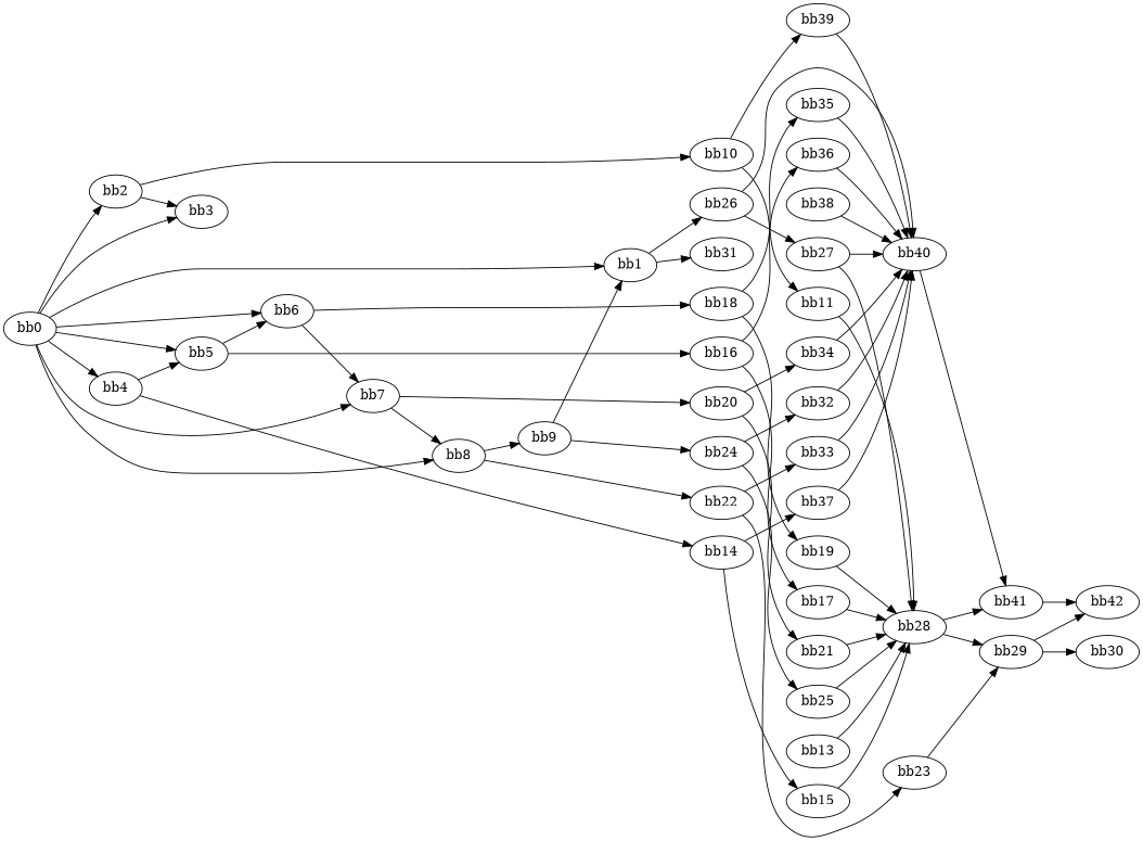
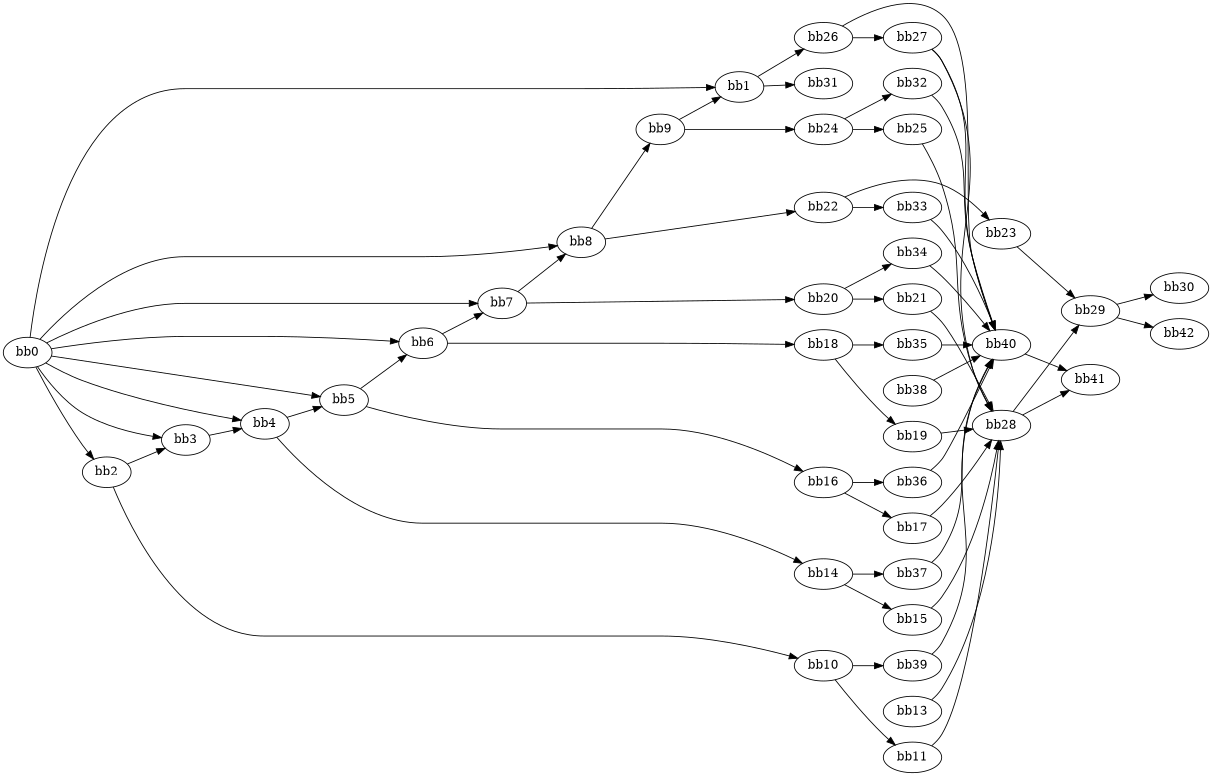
  digraph {
    rankdir=LR
    n1 [label="bb0\l"]
    n2 [label="bb1\l"]
    n3 [label="bb2\l"]
    n4 [label="bb3\l"]
    n5 [label="bb4\l"]
    n6 [label="bb5\l"]
    n7 [label="bb6\l"]
    n8 [label="bb7\l"]
    n9 [label="bb8\l"]
    n10 [label="bb26\l"]
    n11 [label="bb31\l"]
    n12 [label="bb10\l"]
    n13 [label="bb14\l"]
    n14 [label="bb16\l"]
    n15 [label="bb18\l"]
    n16 [label="bb20\l"]
    n17 [label="bb9\l"]
    n18 [label="bb22\l"]
    n19 [label="bb24\l"]
    n20 [label="bb27\l"]
    n21 [label="bb40\l"]
    n22 [label="bb11\l"]
    n23 [label="bb39\l"]
    n24 [label="bb15\l"]
    n25 [label="bb37\l"]
    n26 [label="bb17\l"]
    n27 [label="bb36\l"]
    n28 [label="bb19\l"]
    n29 [label="bb35\l"]
    n30 [label="bb21\l"]
    n31 [label="bb34\l"]
    n32 [label="bb23\l"]
    n33 [label="bb33\l"]
    n34 [label="bb25\l"]
    n35 [label="bb32\l"]
    n36 [label="bb28\l"]
    n37 [label="bb29\l"]
    n38 [label="bb41\l"]
    n39 [label="bb13\l"]
    n40 [label="bb38\l"]
    n41 [label="bb30\l"]
    n42 [label="bb42\l"]
    n1 -> n2
    n1 -> n3
    n1 -> n4
    n1 -> n5
    n1 -> n6
    n1 -> n7
    n1 -> n8
    n1 -> n9
    n2 -> n10
    n2 -> n11
    n3 -> n4
    n3 -> n12
+   n4 -> n5
    n5 -> n6
    n5 -> n13
    n6 -> n7
    n6 -> n14
    n7 -> n8
    n7 -> n15
    n8 -> n9
    n8 -> n16
    n9 -> n17
    n9 -> n18
    n10 -> n20
    n10 -> n21
    n12 -> n22
    n12 -> n23
    n13 -> n24
    n13 -> n25
    n14 -> n26
    n14 -> n27
    n15 -> n28
    n15 -> n29
    n16 -> n30
    n16 -> n31
    n17 -> n2
    n17 -> n19
    n18 -> n32
    n18 -> n33
    n19 -> n34
    n19 -> n35
    n20 -> n21
    n20 -> n36
    n21 -> n38
    n22 -> n36
    n23 -> n21
    n24 -> n36
    n25 -> n21
    n26 -> n36
    n27 -> n21
    n28 -> n36
    n29 -> n21
    n30 -> n36
    n31 -> n21
    n32 -> n37
    n33 -> n21
    n34 -> n36
    n35 -> n21
    n36 -> n37
    n36 -> n38
    n37 -> n41
    n37 -> n42
-   n38 -> n42
    n39 -> n36
    n40 -> n21
  }
